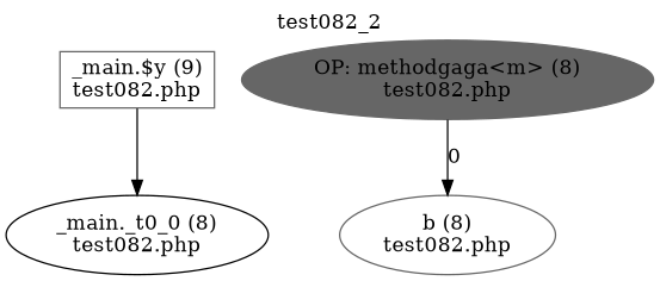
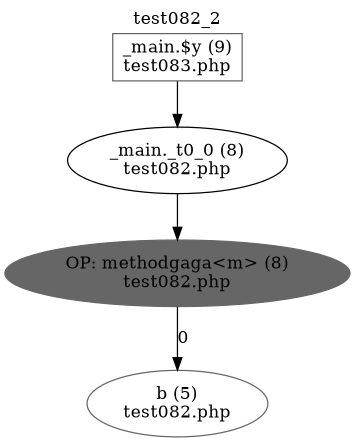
  digraph {
    label=test082_2
    labelloc=t
    node [color=gray40 shape=ellipse]
-   n1 [label="_main.$y (9)\ntest082.php" shape=box]
+   n1 [label="_main.$y (9)\ntest083.php" shape=box]
    n2 [color=black label="_main._t0_0 (8)\ntest082.php"]
    n3 [label="OP: methodgaga<m> (8)\ntest082.php" style=filled]
-   n4 [label="b (8)\ntest082.php"]
+   n4 [label="b (5)\ntest082.php"]
    n1 -> n2
+   n2 -> n3
    n3 -> n4 [label=0]
  }
